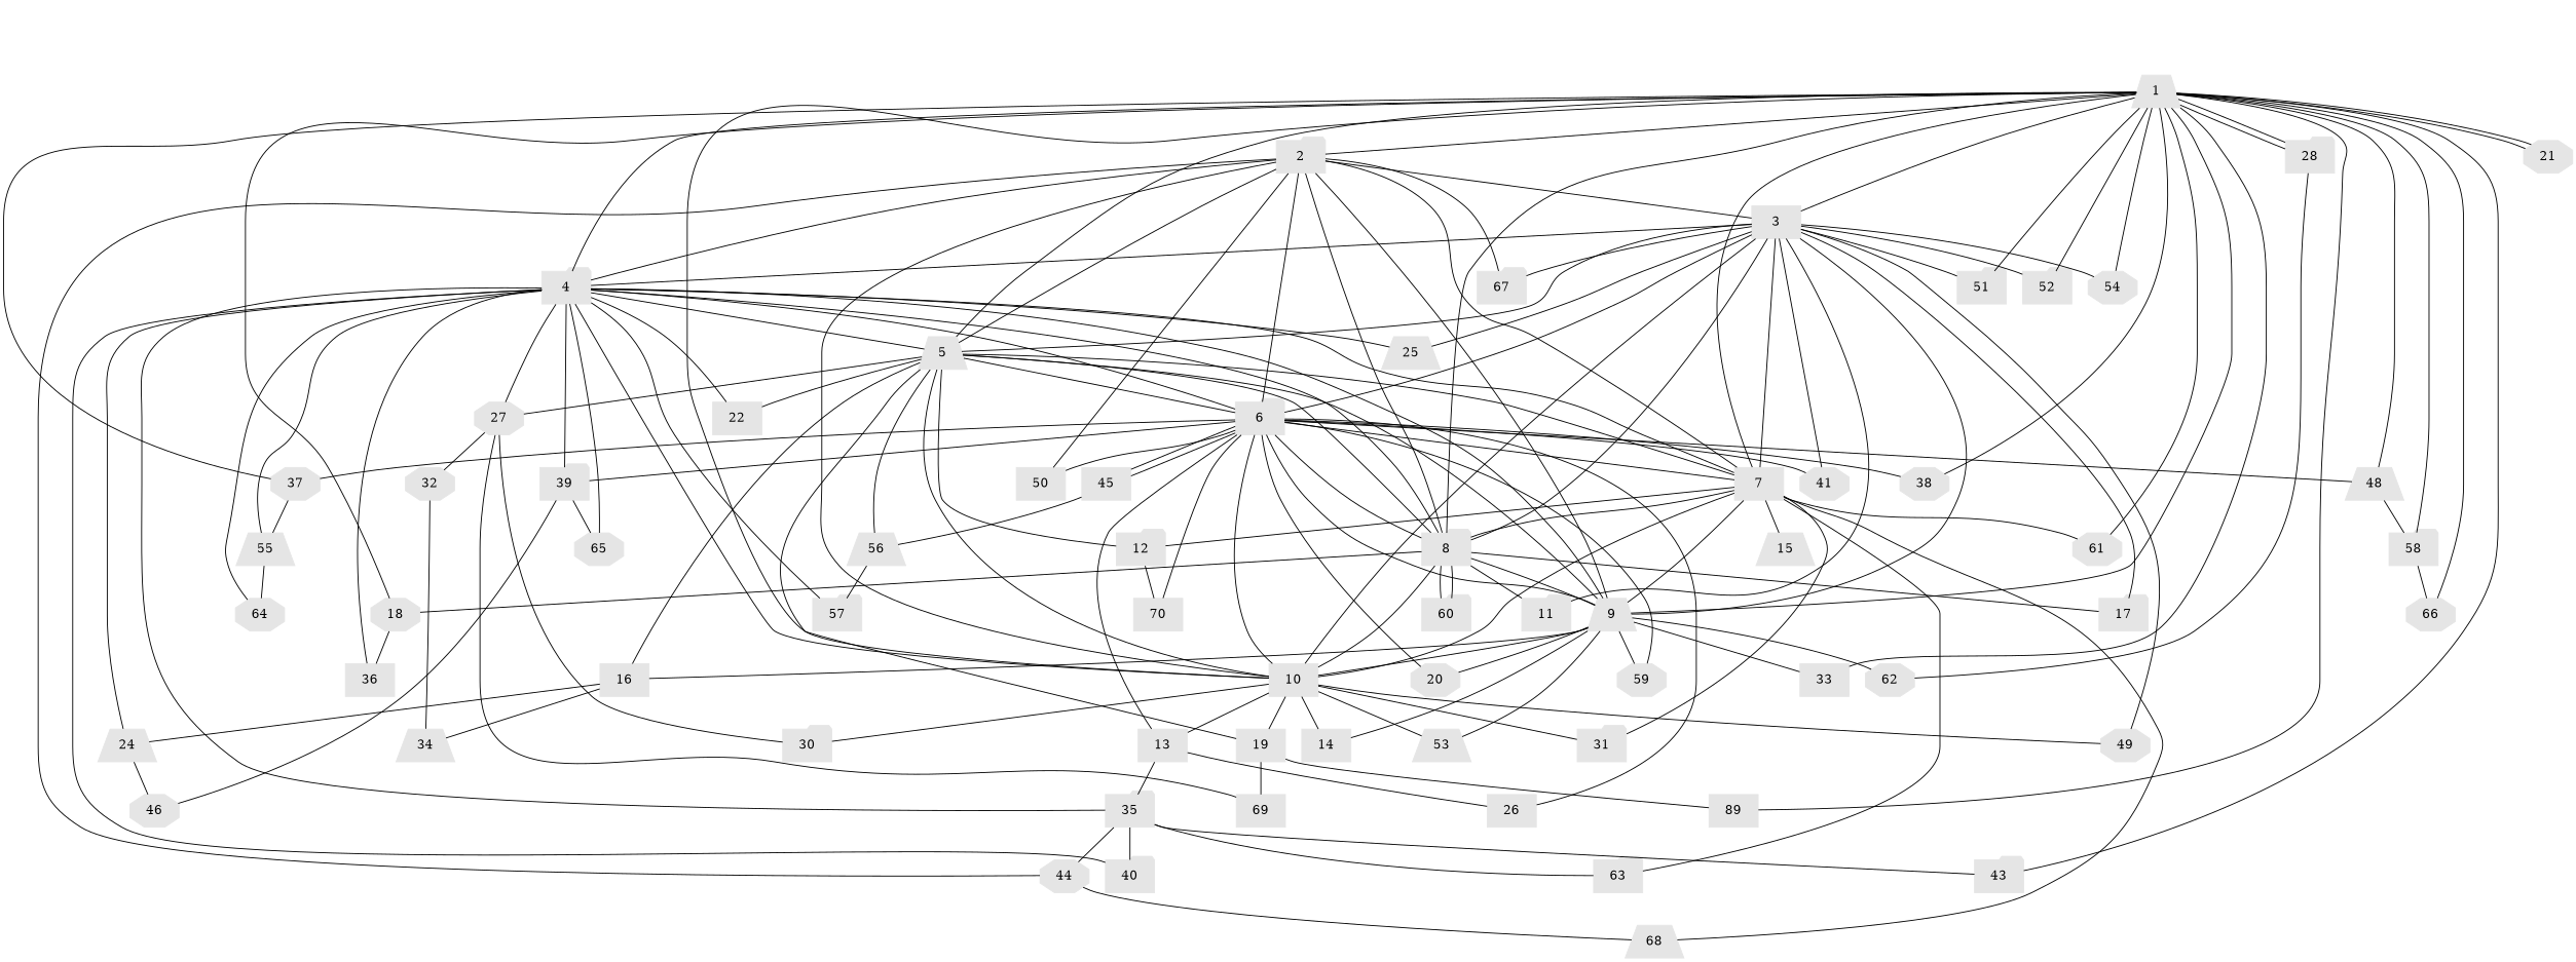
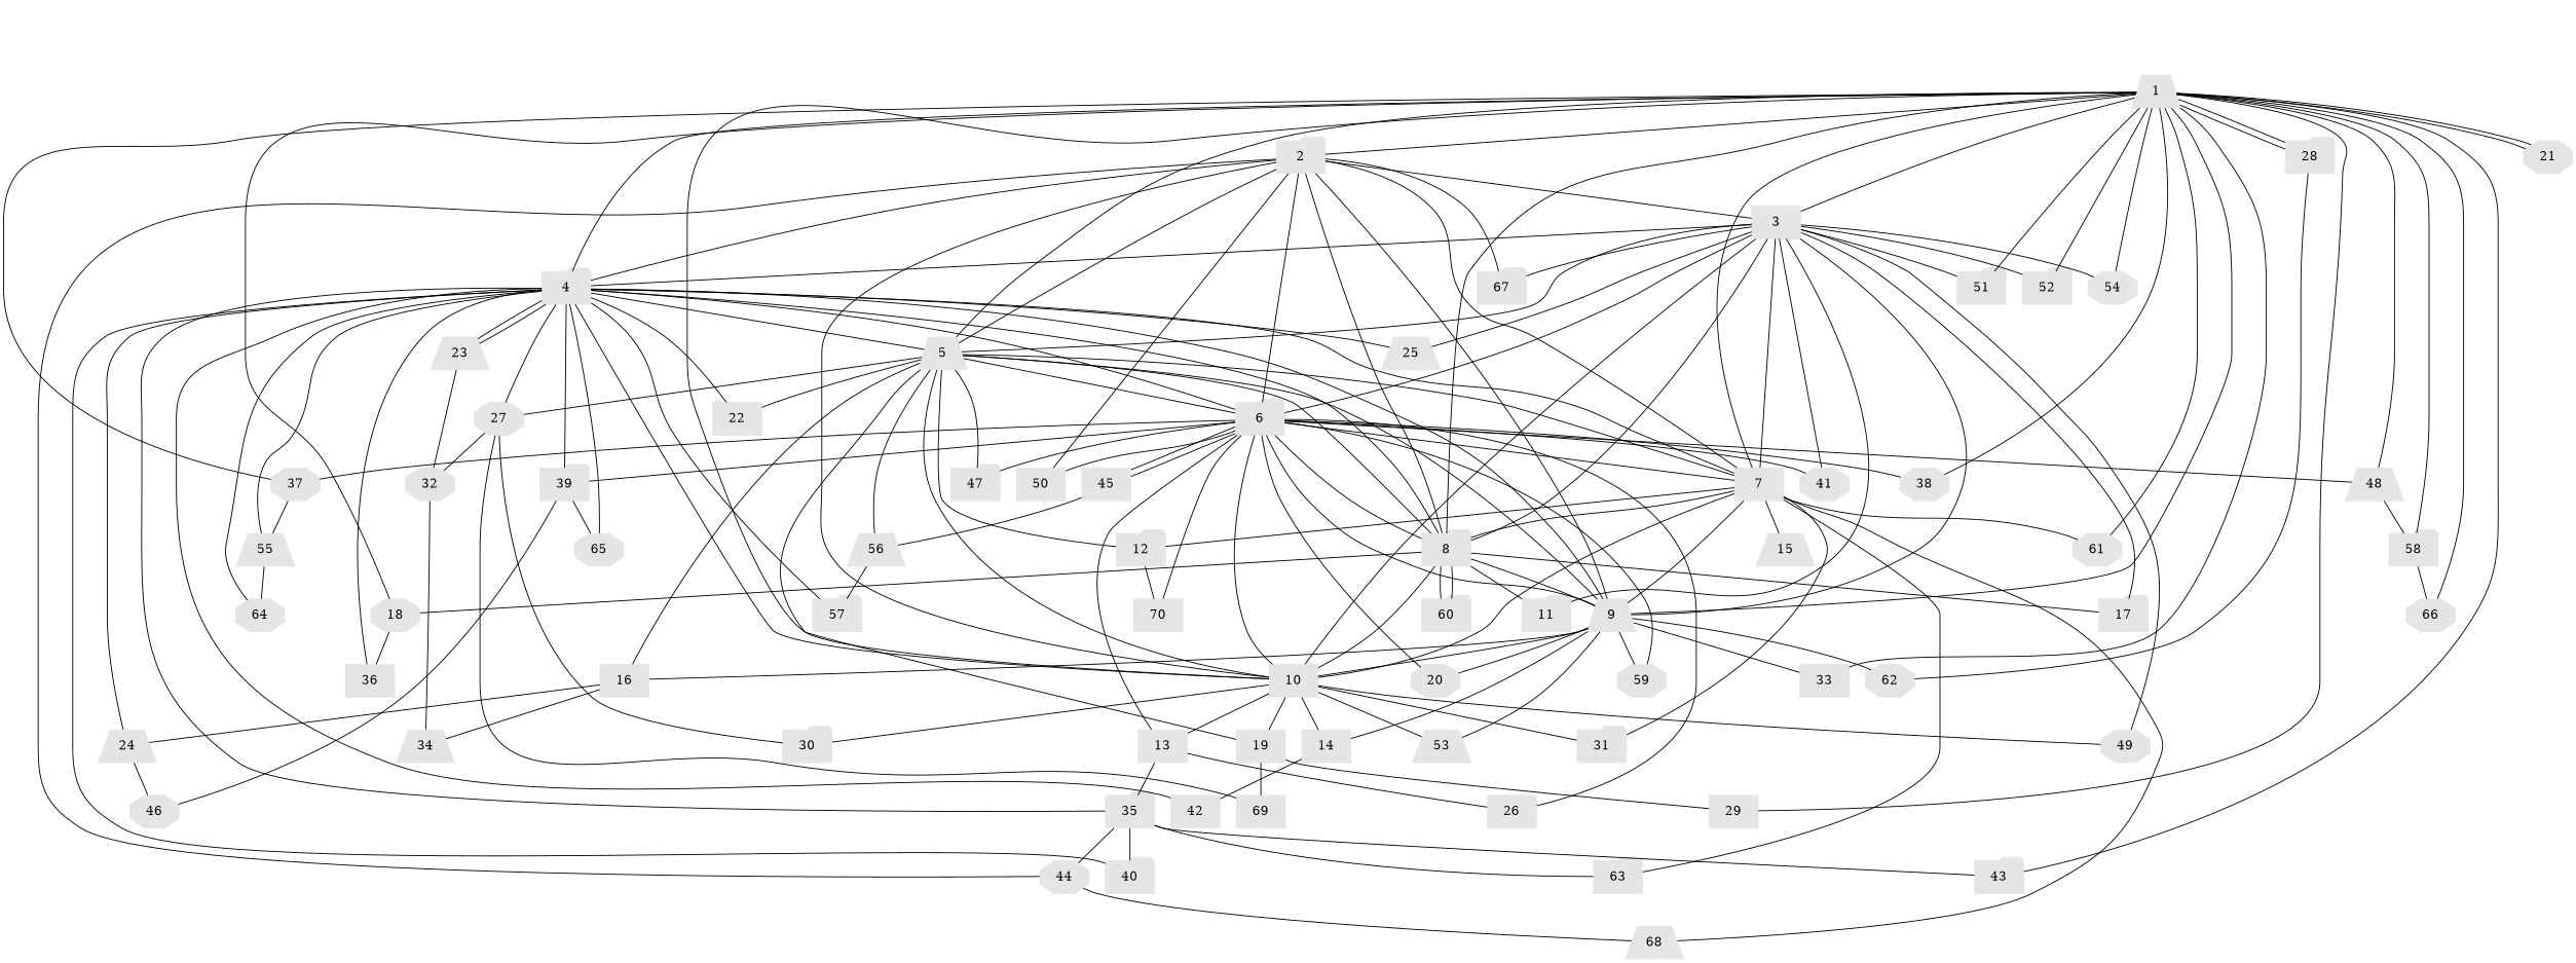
  graph {
    node [color=gray90 shape=folder style=filled]
    1 [shape=trapezium]
    2
    3 [shape=box]
    4
    5 [shape=trapezium]
    7 [shape=box]
    8
    9 [shape=trapezium]
    10 [shape=box]
    18 [shape=octagon]
    21 [shape=octagon]
    28
-   29 [shape=box label=89]
+   29 [shape=box]
    33 [shape=box]
    37 [shape=octagon]
    38 [shape=octagon]
    43
    48 [shape=trapezium]
    51
    52
    54 [shape=octagon]
    58
    61 [shape=octagon]
    66 [shape=octagon]
    6
    44 [shape=octagon]
    50 [shape=box]
    67
    11
    17
    25 [shape=trapezium]
    41 [shape=octagon]
    49 [shape=octagon]
    22 [shape=box]
+   23 [shape=trapezium]
    24 [shape=trapezium]
    27 [shape=octagon]
    35
    36 [shape=box]
    39
    40
+   42 [shape=box]
    55 [shape=trapezium]
    57
    64 [shape=octagon]
    65 [shape=octagon]
    12
    16 [shape=box]
    19 [shape=box]
+   47
    56 [shape=trapezium]
    13 [shape=box]
    20 [shape=octagon]
    26 [shape=box]
    45 [shape=box]
    59 [shape=octagon]
    70 [shape=box]
    15 [shape=trapezium]
    31
    63
    68 [shape=trapezium]
    60
    14 [shape=box]
    53 [shape=trapezium]
    62 [shape=octagon]
    30
    32 [shape=octagon]
    46 [shape=octagon]
    69 [shape=box]
    34 [shape=trapezium]
    1 -- 2
    1 -- 3
    1 -- 4
    1 -- 5
    1 -- 7
    1 -- 8
    1 -- 9
    1 -- 10
    1 -- 18
    1 -- 21
    1 -- 21
    1 -- 28
    1 -- 28
    1 -- 29
    1 -- 33
    1 -- 37
    1 -- 38
    1 -- 43
    1 -- 48
    1 -- 51
    1 -- 52
    1 -- 54
    1 -- 58
    1 -- 61
    1 -- 66
    2 -- 3
    2 -- 4
    2 -- 5
    2 -- 7
    2 -- 8
    2 -- 9
    2 -- 10
    2 -- 6
    2 -- 44
    2 -- 50
    2 -- 67
    3 -- 4
    3 -- 5
    3 -- 7
    3 -- 8
    3 -- 9
    3 -- 10
    3 -- 51
    3 -- 52
    3 -- 54
    3 -- 6
    3 -- 67
    3 -- 11
    3 -- 17
    3 -- 25
    3 -- 41
    3 -- 49
    4 -- 5
    4 -- 7
    4 -- 8
    4 -- 9
    4 -- 10
    4 -- 6
    4 -- 25
    4 -- 22
+   4 -- 23
+   4 -- 23
    4 -- 24
    4 -- 27
    4 -- 35
    4 -- 36
    4 -- 39
    4 -- 40
+   4 -- 42
    4 -- 55
    4 -- 57
    4 -- 64
    4 -- 65
    5 -- 7
    5 -- 8
    5 -- 9
    5 -- 10
    5 -- 6
    5 -- 22
    5 -- 27
    5 -- 12
    5 -- 16
    5 -- 19
+   5 -- 47
    5 -- 56
    7 -- 8
    7 -- 9
    7 -- 10
    7 -- 61
    7 -- 12
    7 -- 15
    7 -- 31
    7 -- 63
    7 -- 68
    8 -- 9
    8 -- 10
    8 -- 18
    8 -- 11
    8 -- 17
    8 -- 60
    8 -- 60
    9 -- 10
    9 -- 33
    9 -- 16
    9 -- 20
    9 -- 59
    9 -- 14
    9 -- 53
    9 -- 62
    10 -- 49
    10 -- 19
    10 -- 13
    10 -- 31
    10 -- 14
    10 -- 53
    10 -- 30
    18 -- 36
    28 -- 62
    37 -- 55
    48 -- 58
    58 -- 66
    6 -- 7
    6 -- 8
    6 -- 9
    6 -- 10
    6 -- 37
    6 -- 38
    6 -- 48
    6 -- 50
    6 -- 41
    6 -- 39
+   6 -- 47
    6 -- 13
    6 -- 20
    6 -- 26
    6 -- 45
    6 -- 45
    6 -- 59
    6 -- 70
    44 -- 68
+   23 -- 32
    24 -- 46
    27 -- 30
    27 -- 32
    27 -- 69
    35 -- 43
    35 -- 44
    35 -- 40
    35 -- 63
    39 -- 65
    39 -- 46
    55 -- 64
    12 -- 70
    16 -- 24
    16 -- 34
    19 -- 29
    19 -- 69
    56 -- 57
    13 -- 35
    13 -- 26
    45 -- 56
+   14 -- 42
    32 -- 34
  }
